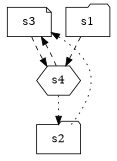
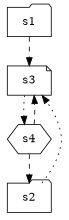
  digraph {
    node [player=0 shape=folder]
    edge [style=dashed]
    s3 [shape=note]
    s1
    s4 [shape=hexagon]
    s2 [player=1]
-   s3 -> s4
-   s1 -> s4
+   s3 -> s4 [style=dotted]
+   s1 -> s3
    s4 -> s3 [constraint="!(time % 6 == 3)"]
-   s4 -> s2 [style=dotted]
+   s4 -> s2
    s2 -> s3 [constraint="time % 2 == 1 && time % 3 == 2" style=dotted]
  }
